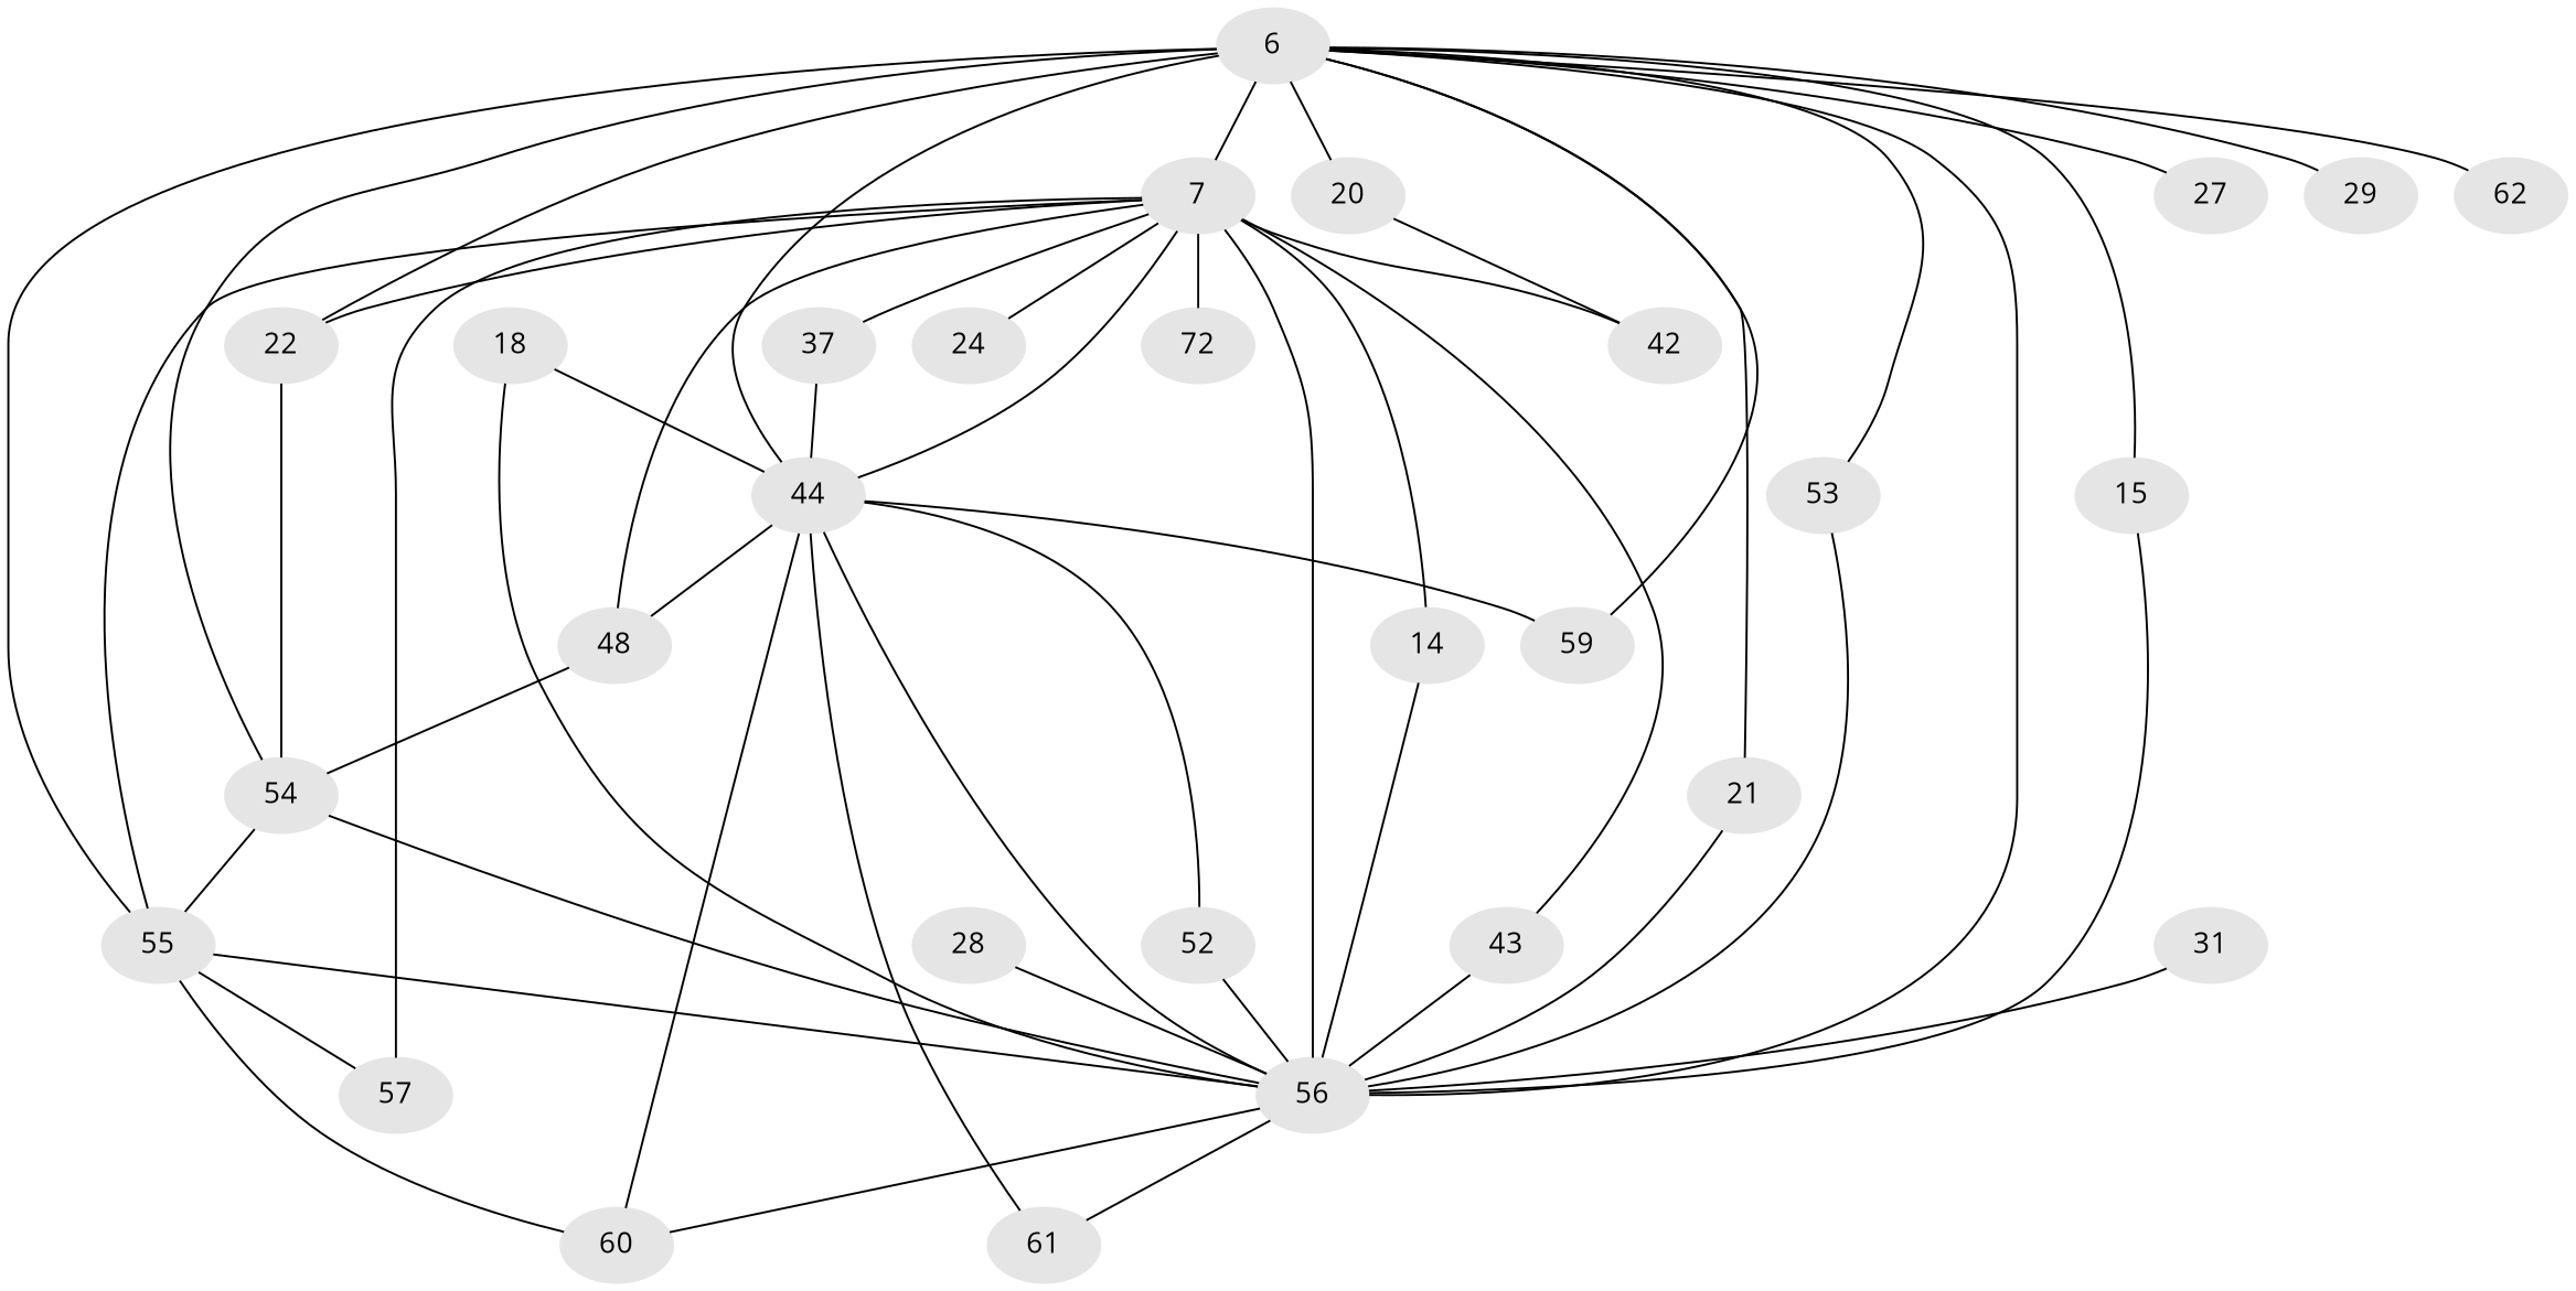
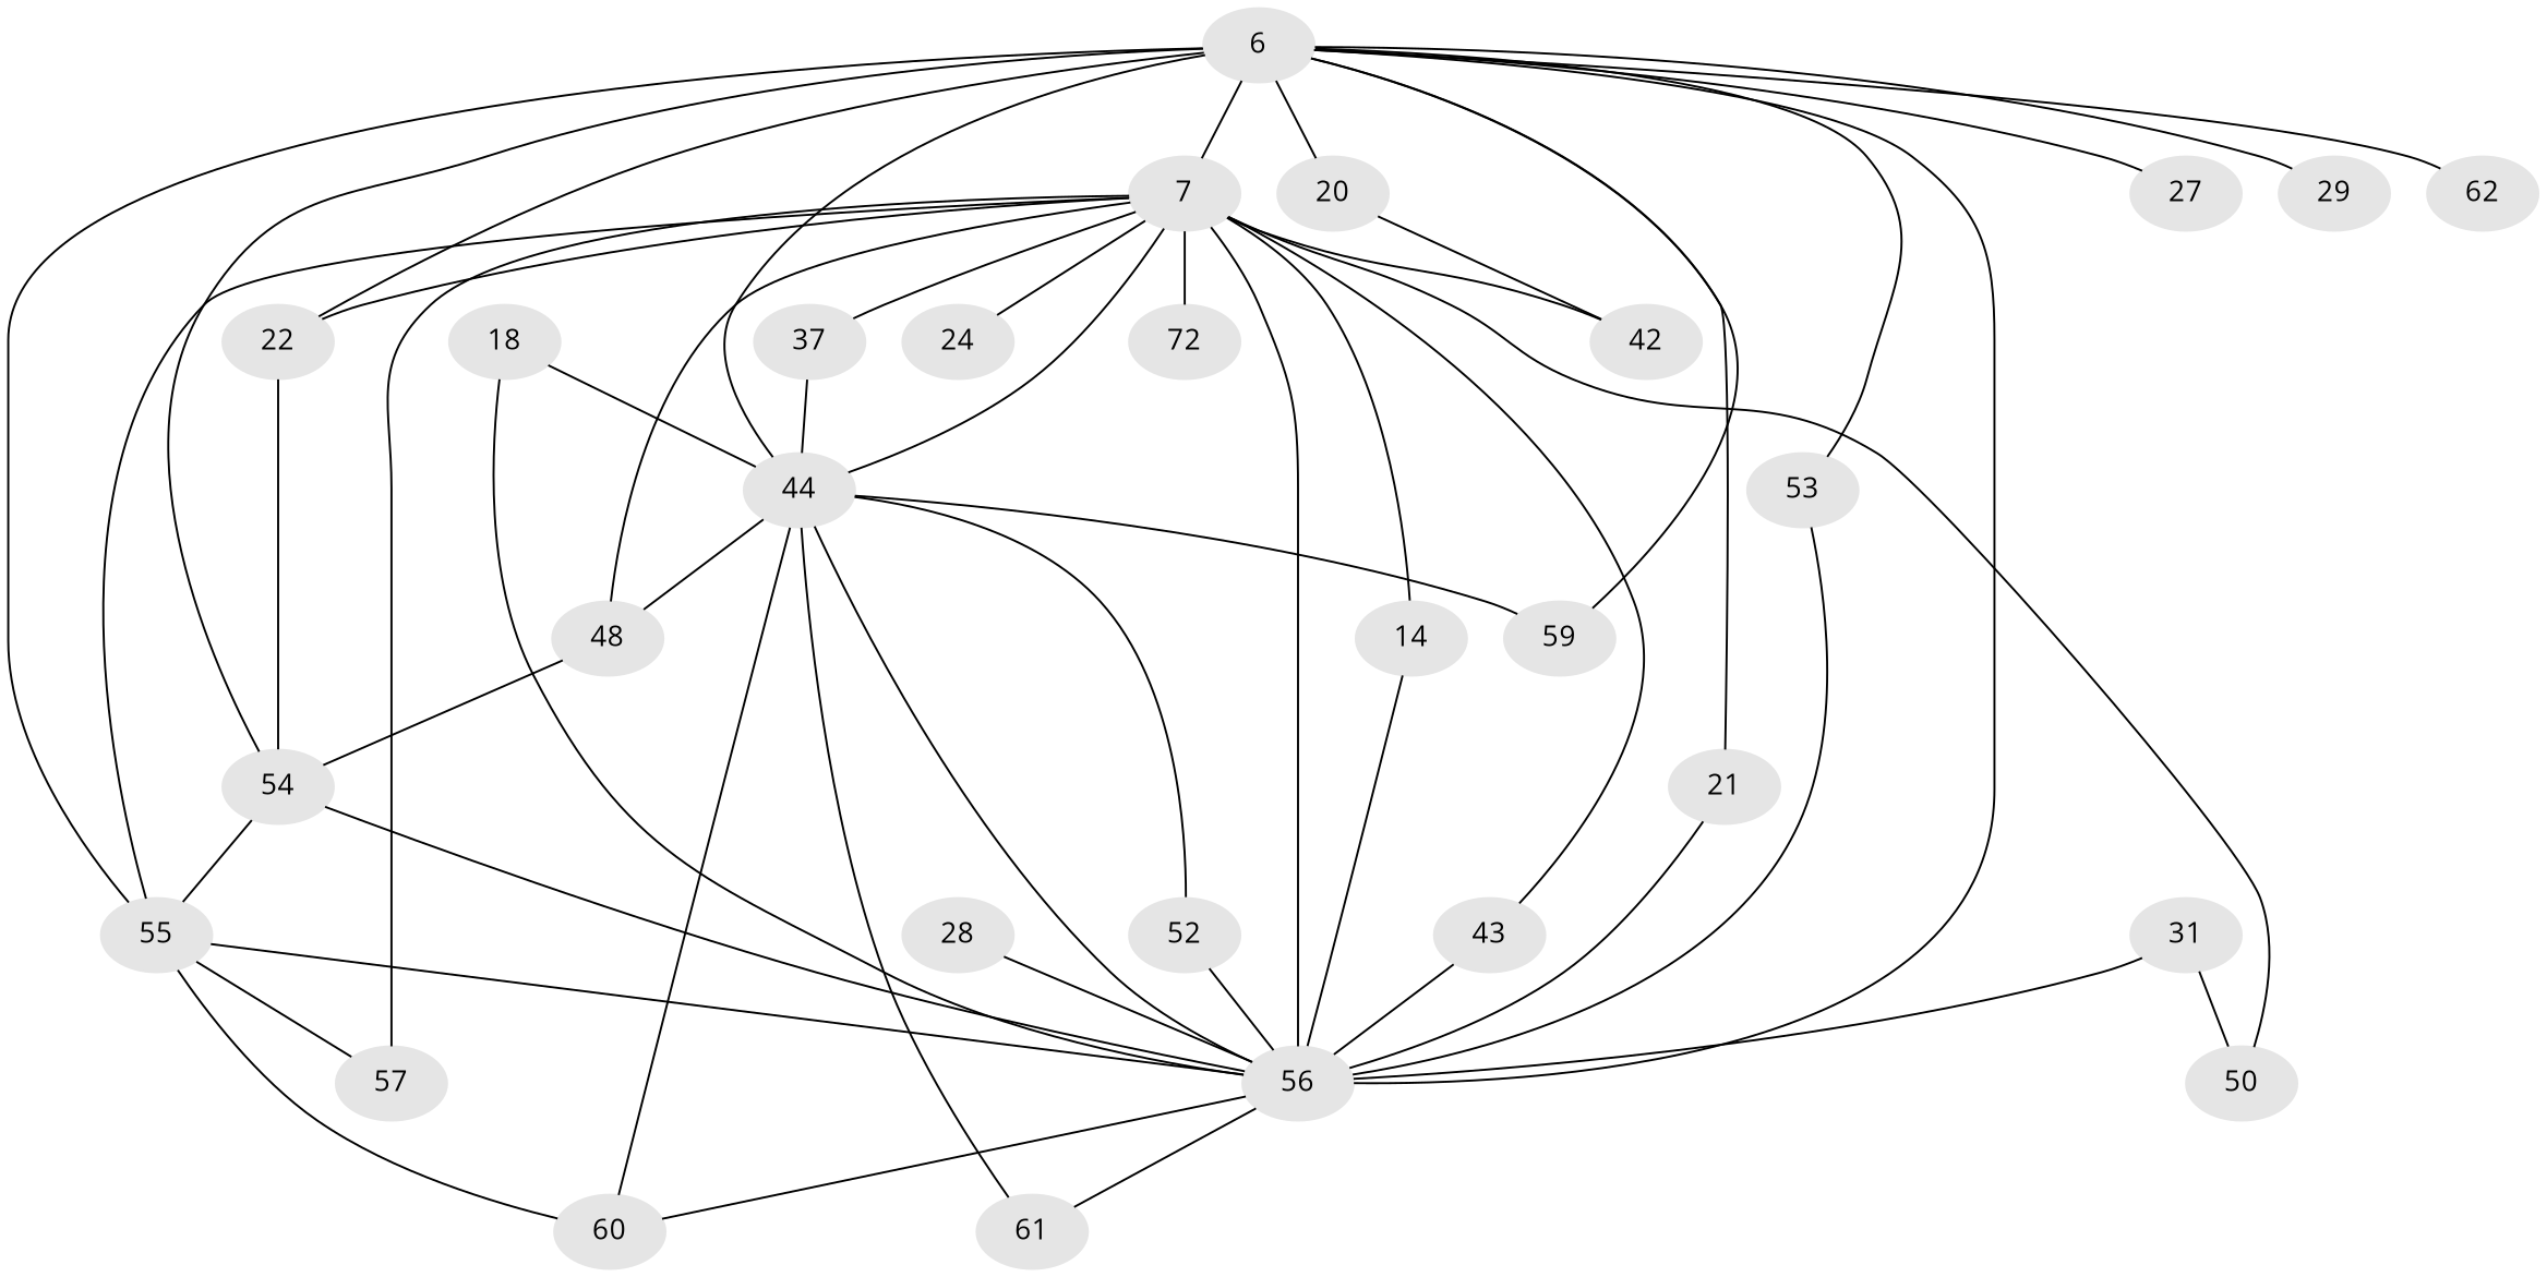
  graph {
    fontname="Open Sans"
    node [color=gray90 fontname="Open Sans" style=filled]
    edge [fontname="Open Sans"]
    6 [super="+4+5"]
    7 [super="+3"]
-   15
    20 [super="+11"]
    21
    22
    27
    29 [super="+16"]
    44 [super="+10"]
    53
    54 [super="+47+45"]
    55 [super="+17+49"]
    56 [super="+26+40+8"]
    59
    62
    n16 [label=72]
    14
    24
    37
    42
    43 [super="+39"]
    48 [super="+32+35"]
+   50
    57 [super="+46"]
    52 [super="+36"]
    60 [super="+51"]
    61
    18
    28
    31 [super="+30"]
    6 -- 7 [weight=8]
-   6 -- 15
    6 -- 20 [weight=3]
    6 -- 21
    6 -- 22
    6 -- 27 [weight=2]
    6 -- 29 [weight=3]
    6 -- 44 [weight=9]
    6 -- 53
    6 -- 54 [weight=3]
    6 -- 55 [weight=2]
    6 -- 56 [weight=9]
    6 -- 59
    6 -- 62 [weight=2]
    7 -- 22
    7 -- 44 [weight=4]
    7 -- 55 [weight=3]
    7 -- 56 [weight=5]
    7 -- n16 [weight=2]
    7 -- 14
    7 -- 24 [weight=2]
    7 -- 37
    7 -- 42
    7 -- 43
    7 -- 48 [weight=2]
+   7 -- 50
    7 -- 57 [weight=2]
-   15 -- 56
    20 -- 42
    21 -- 56
    22 -- 54
    44 -- 56 [weight=5]
    44 -- 59
    44 -- 48
    44 -- 52
    44 -- 60
    44 -- 61
    53 -- 56
    54 -- 55
    54 -- 56 [weight=4]
    55 -- 56
    55 -- 57
    55 -- 60
    56 -- 60
    56 -- 61
    14 -- 56
    37 -- 44
    43 -- 56 [weight=2]
    48 -- 54
    52 -- 56 [weight=2]
    18 -- 44
    18 -- 56
    28 -- 56
    31 -- 56 [weight=3]
+   31 -- 50
  }
